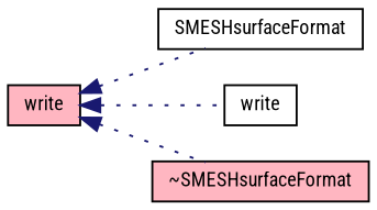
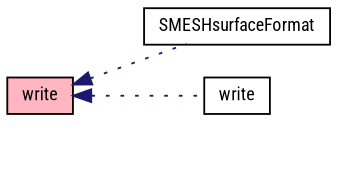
  digraph {
    rankdir=LR
    fontname="Roboto Condensed"
    node [color=black fillcolor=lightpink fontname="Roboto Condensed" fontsize=10 shape=record style=filled]
    edge [color=midnightblue dir=back fontname="Roboto Condensed" fontsize=10 labelfontname=FreeSans labelfontsize=10 style=dotted]
    n1 [fontcolor=black height=0.2 label=write width=0.4]
    n2 [height=0.2 label=SMESHsurfaceFormat width=0.4 fillcolor=white]
    n3 [height=0.2 label=write width=0.4 fillcolor=white]
-   n4 [height=0.2 label="~SMESHsurfaceFormat" width=0.4]
    n1 -> n2
    n1 -> n3
-   n1 -> n4
  }
